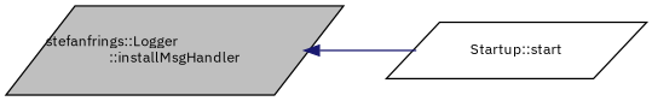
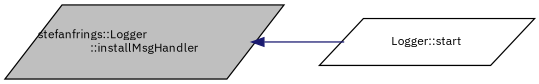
  digraph {
    rankdir=LR
    fontname="IBM Plex Sans"
    node [color=black fontname="IBM Plex Sans" fontsize=10 shape=parallelogram style=filled]
    n1 [fillcolor=grey75 fontcolor=black height=0.2 label="stefanfrings::Logger\l::installMsgHandler" width=0.4]
-   n2 [fillcolor=white height=0.2 label="Startup::start" width=0.4]
+   n2 [fillcolor=white height=0.2 label="Logger::start" width=0.4]
    n1 -> n2 [color=midnightblue dir=back fontname="IBM Plex Sans" fontsize=10 labelfontname=Helvetica labelfontsize=10 style=solid]
  }
